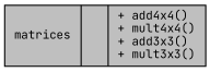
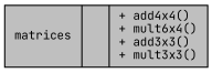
  digraph {
    rankdir=LR
    fontname="JetBrains Mono"
-   n1 [color=black fillcolor=grey75 fontcolor=black fontname="JetBrains Mono" fontsize=10 height=0.2 label="{matrices\n||+ add4x4()\l+ mult4x4()\l+ add3x3()\l+ mult3x3()\l}" shape=record style=filled width=0.4]
+   n1 [color=black fillcolor=grey75 fontcolor=black fontname="JetBrains Mono" fontsize=10 height=0.2 label="{matrices\n||+ add4x4()\l+ mult6x4()\l+ add3x3()\l+ mult3x3()\l}" shape=record style=filled width=0.4]
  }
